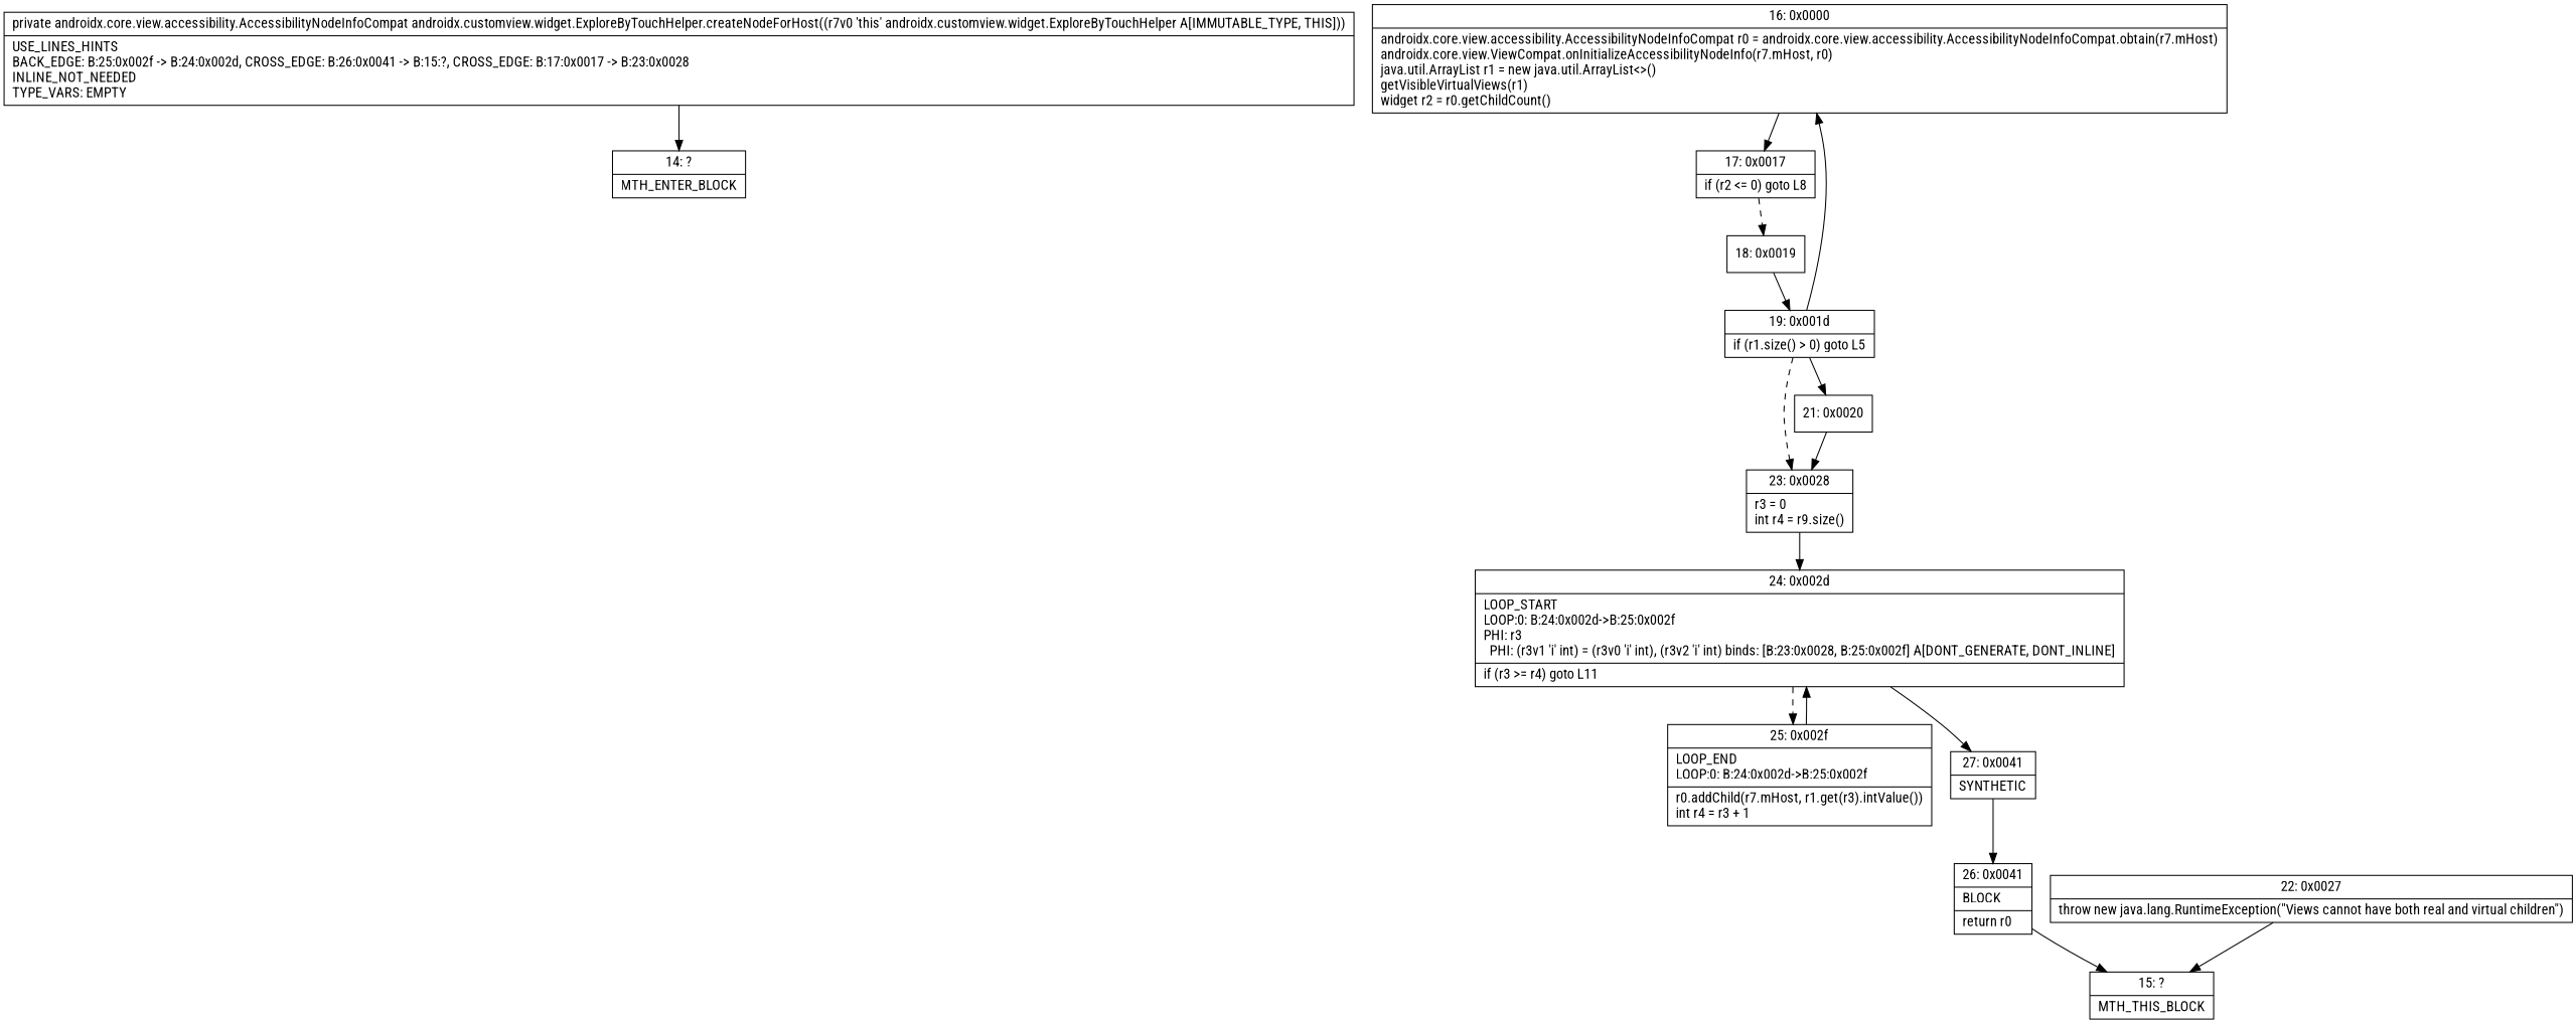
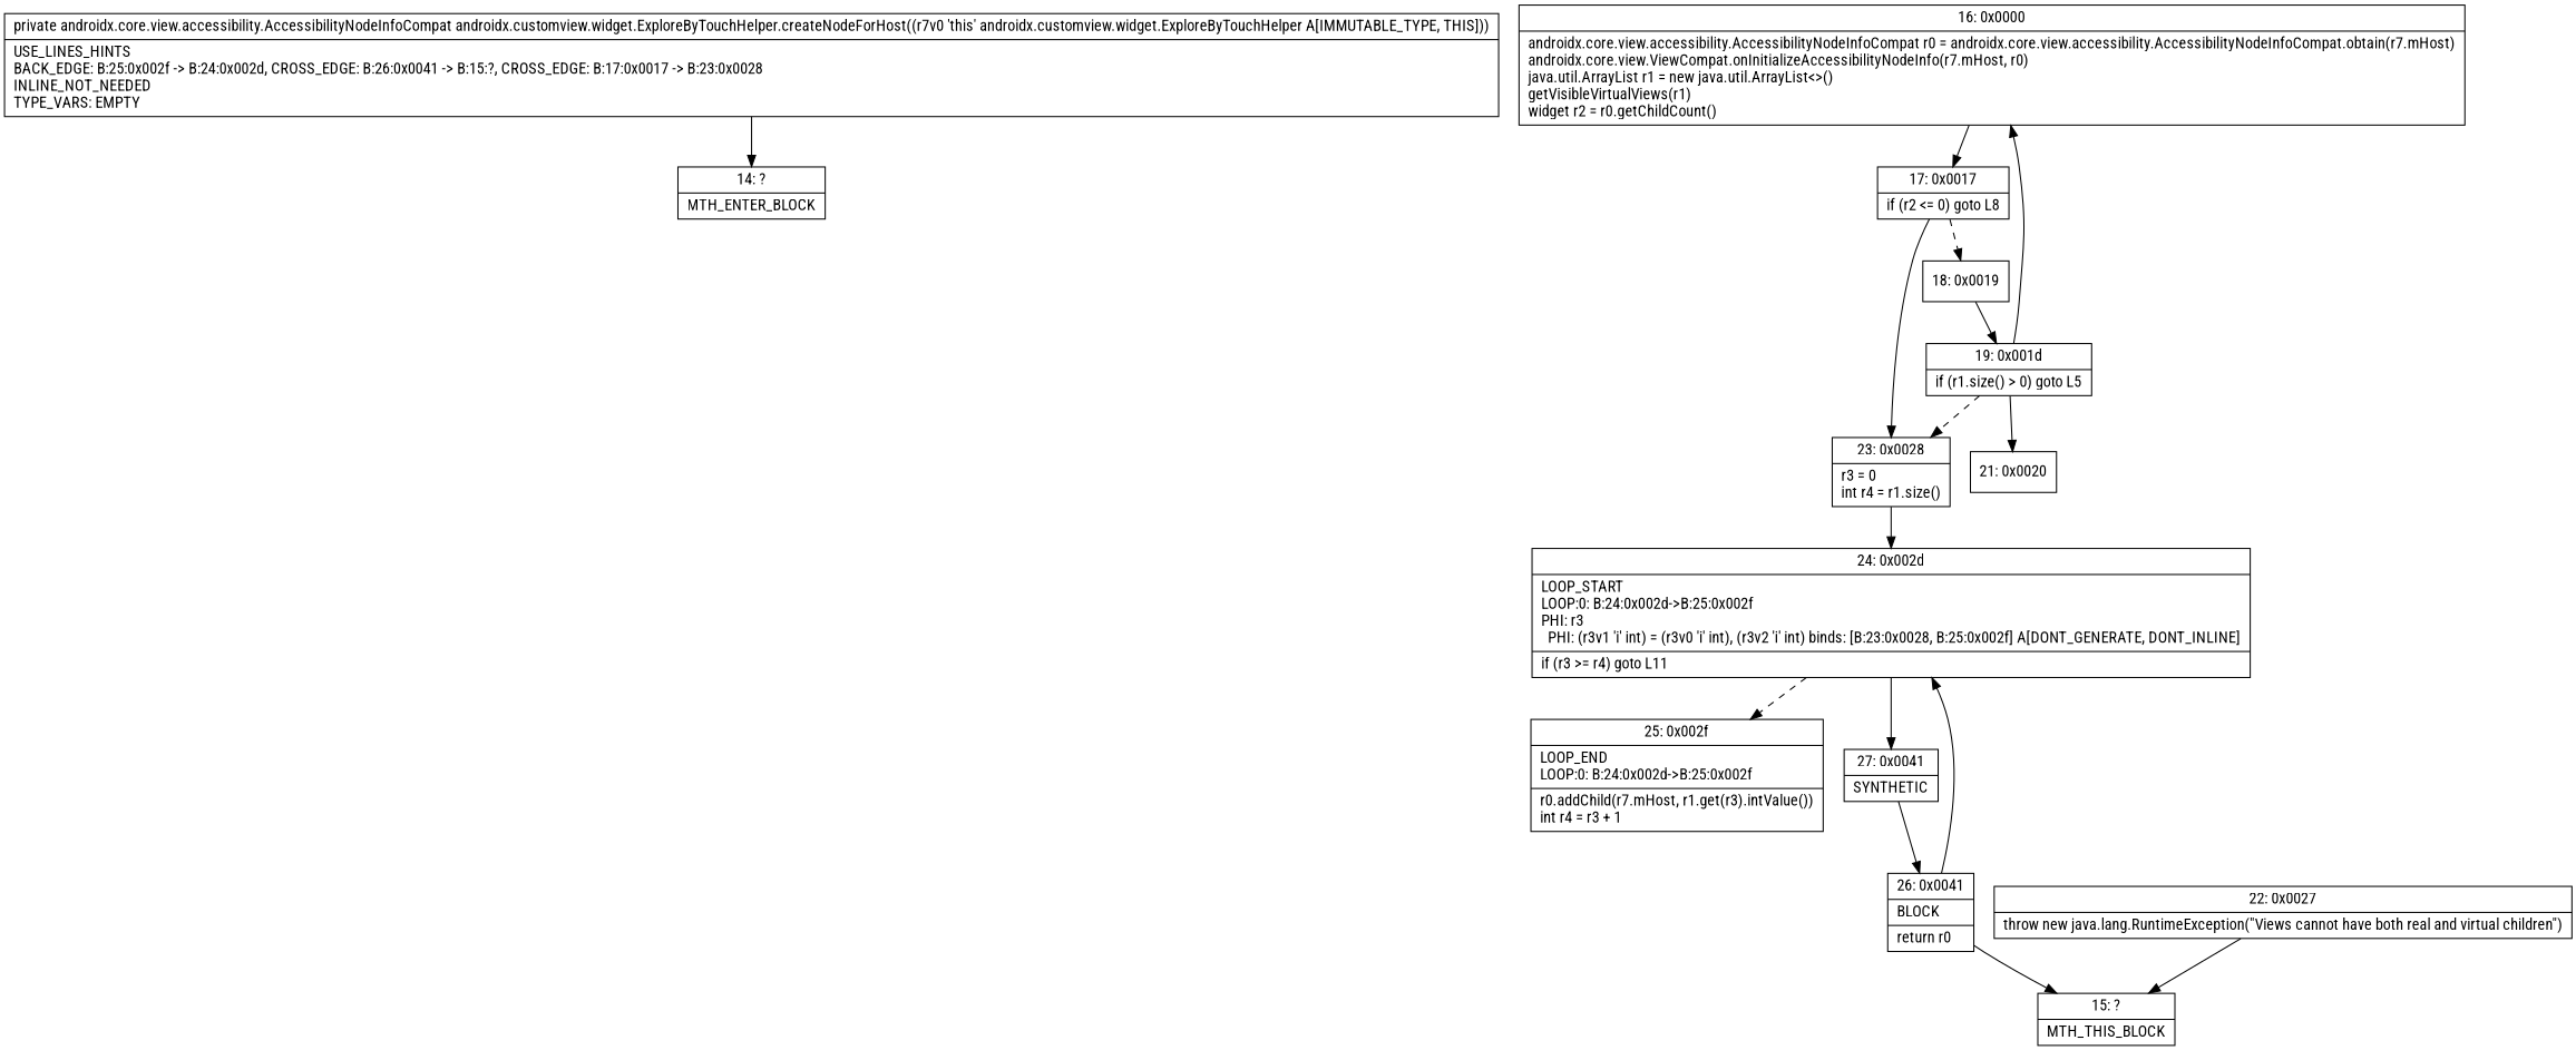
  digraph {
    fontname="Roboto Condensed"
    node [fontname="Roboto Condensed" shape=record]
    edge [fontname="Roboto Condensed"]
    n1 [label="{14\:\ ?|MTH_ENTER_BLOCK\l}"]
    n2 [label="{16\:\ 0x0000|androidx.core.view.accessibility.AccessibilityNodeInfoCompat r0 = androidx.core.view.accessibility.AccessibilityNodeInfoCompat.obtain(r7.mHost)\landroidx.core.view.ViewCompat.onInitializeAccessibilityNodeInfo(r7.mHost, r0)\ljava.util.ArrayList r1 = new java.util.ArrayList\<\>()\lgetVisibleVirtualViews(r1)\lwidget r2 = r0.getChildCount()\l}"]
    n3 [label="{17\:\ 0x0017|if (r2 \<= 0) goto L8\l}"]
    n4 [label="{18\:\ 0x0019}"]
-   n5 [label="{23\:\ 0x0028|r3 = 0\lint r4 = r9.size()\l}"]
+   n5 [label="{23\:\ 0x0028|r3 = 0\lint r4 = r1.size()\l}"]
    n6 [label="{19\:\ 0x001d|if (r1.size() \> 0) goto L5\l}"]
    n7 [label="{24\:\ 0x002d|LOOP_START\lLOOP:0: B:24:0x002d\-\>B:25:0x002f\lPHI: r3 \l  PHI: (r3v1 'i' int) = (r3v0 'i' int), (r3v2 'i' int) binds: [B:23:0x0028, B:25:0x002f] A[DONT_GENERATE, DONT_INLINE]\l|if (r3 \>= r4) goto L11\l}"]
    n8 [label="{21\:\ 0x0020}"]
    n9 [label="{22\:\ 0x0027|throw new java.lang.RuntimeException(\"Views cannot have both real and virtual children\")\l}"]
    n10 [label="{15\:\ ?|MTH_THIS_BLOCK\l}"]
    n11 [label="{25\:\ 0x002f|LOOP_END\lLOOP:0: B:24:0x002d\-\>B:25:0x002f\l|r0.addChild(r7.mHost, r1.get(r3).intValue())\lint r4 = r3 + 1\l}"]
    n12 [label="{27\:\ 0x0041|SYNTHETIC\l}"]
    n13 [label="{26\:\ 0x0041|BLOCK\l|return r0\l}"]
    n14 [label="{private androidx.core.view.accessibility.AccessibilityNodeInfoCompat androidx.customview.widget.ExploreByTouchHelper.createNodeForHost((r7v0 'this' androidx.customview.widget.ExploreByTouchHelper A[IMMUTABLE_TYPE, THIS]))  | USE_LINES_HINTS\lBACK_EDGE: B:25:0x002f \-\> B:24:0x002d, CROSS_EDGE: B:26:0x0041 \-\> B:15:?, CROSS_EDGE: B:17:0x0017 \-\> B:23:0x0028\lINLINE_NOT_NEEDED\lTYPE_VARS: EMPTY\l}"]
    n2 -> n3
    n3 -> n4 [style=dashed]
-   n8 -> n5
+   n3 -> n5
    n4 -> n6
    n5 -> n7
    n6 -> n2
    n6 -> n5 [style=dashed]
    n6 -> n8
    n7 -> n11 [style=dashed]
    n7 -> n12
    n9 -> n10
-   n11 -> n7
+   n13 -> n7
    n12 -> n13
    n13 -> n10
    n14 -> n1
  }
